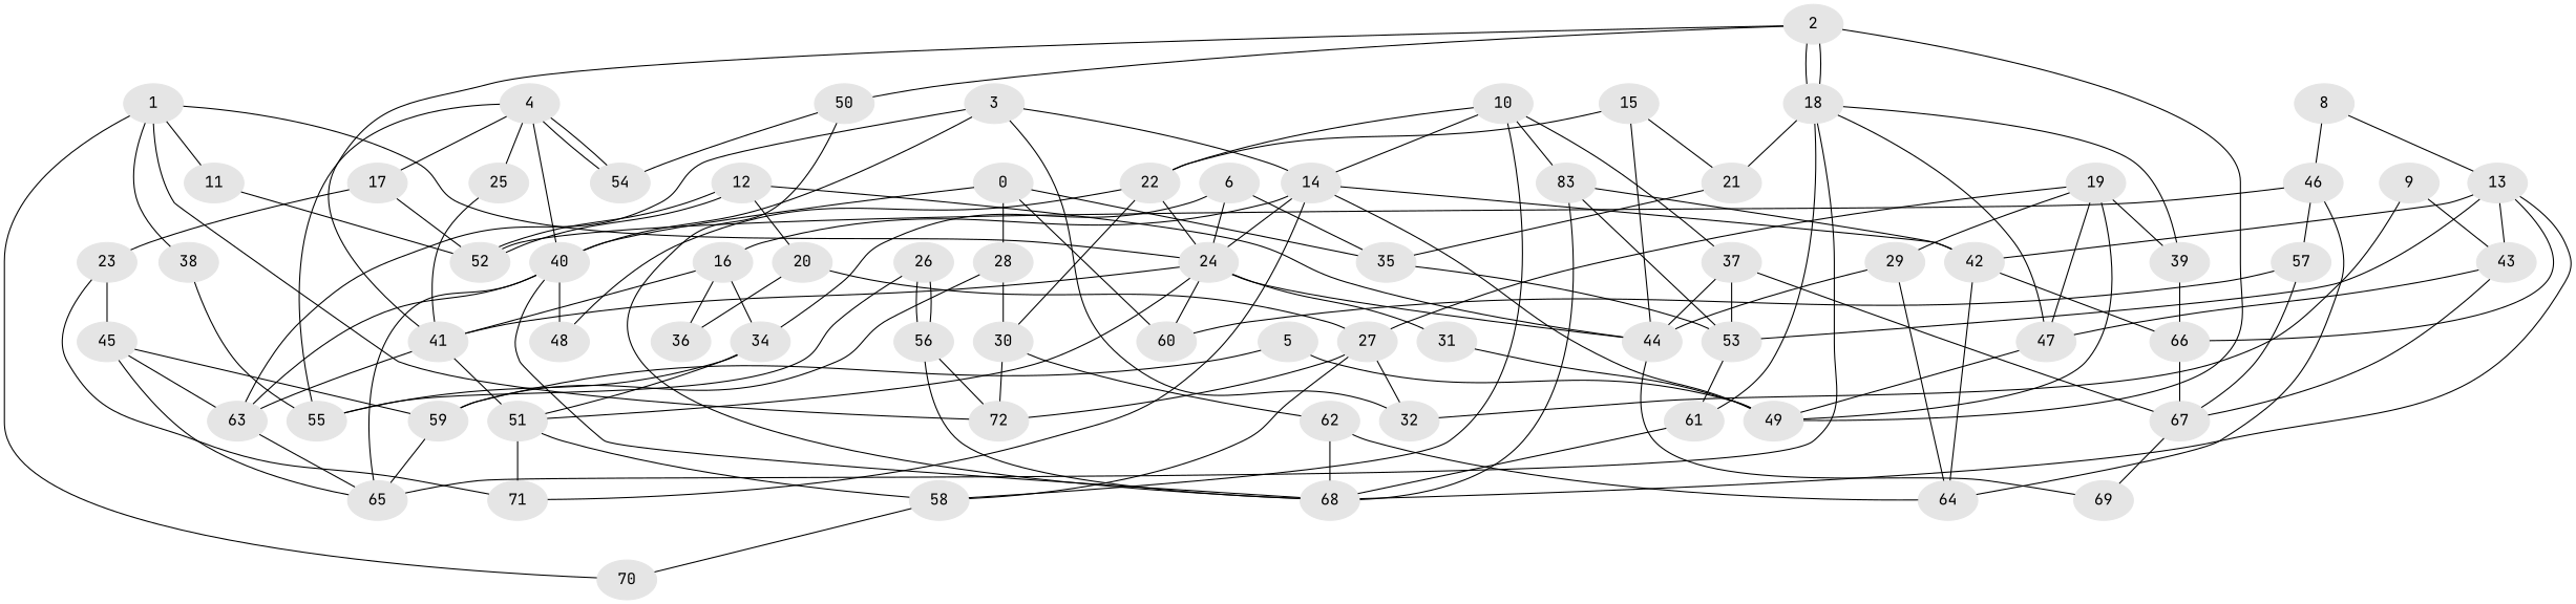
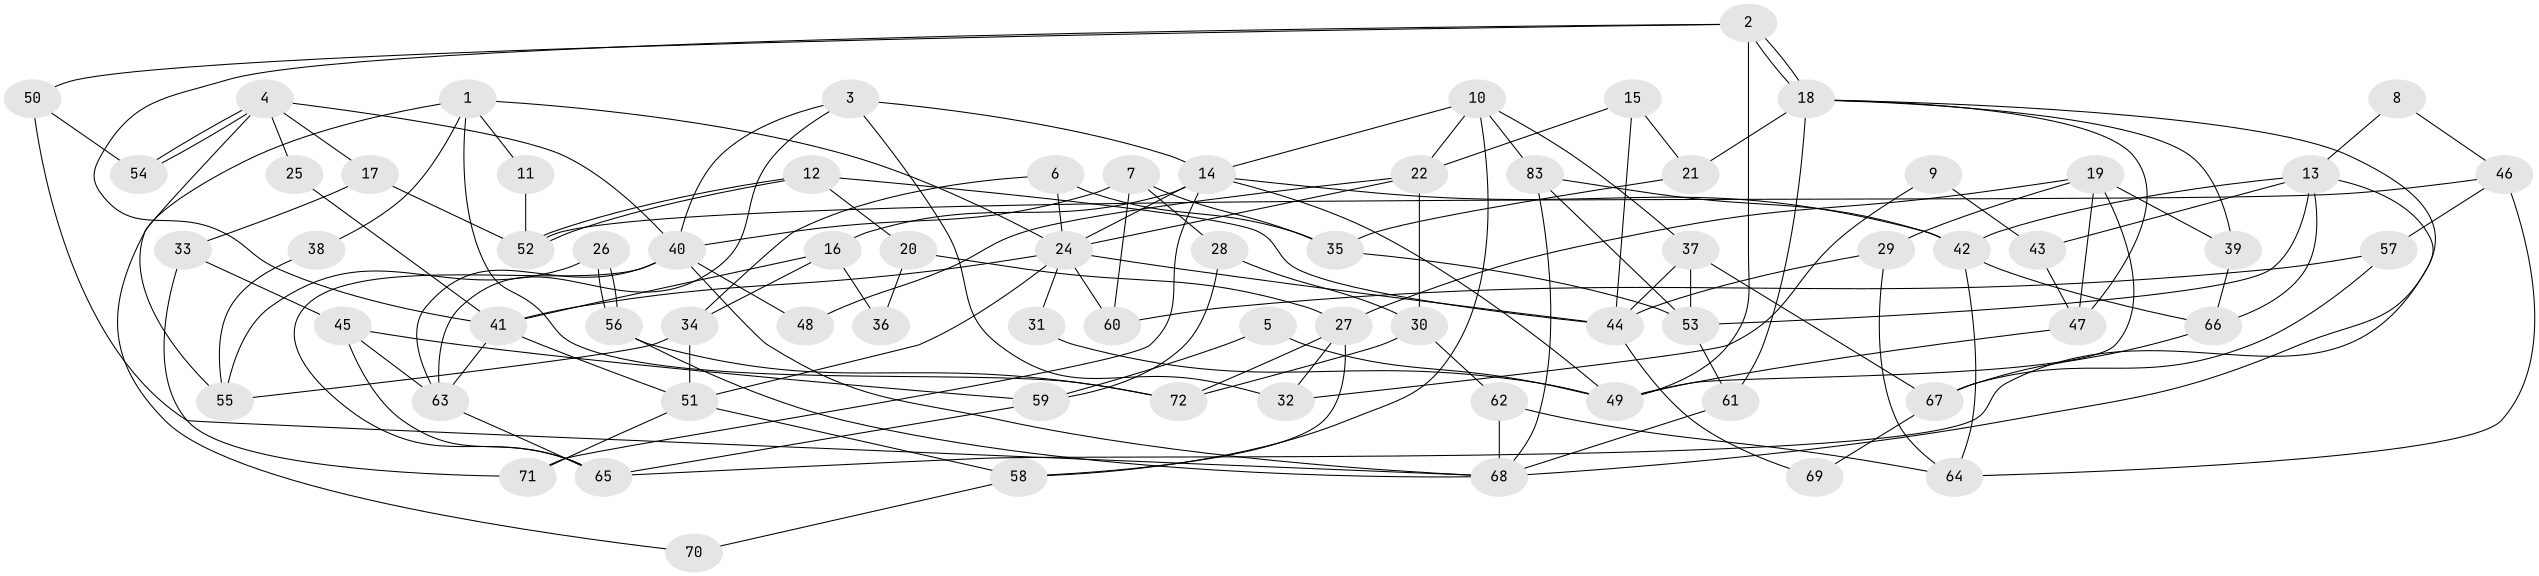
  graph {
    fontname="JetBrains Mono"
    node [color=gray90 fontname="JetBrains Mono" style=filled]
    edge [fontname="JetBrains Mono"]
    1
    11
    24
    38
    70
    72
    52
    41
    60
    44
    31
    51
    55
    2
    18
    49
    50
    21
    39
    47
    61
    65
    63
    54
    68
    3
    14
    32
    40
    42
    16
    71
    48
    4
    17
    25
-   33 [label=23]
+   33
    56
    5
    59
    6
    34
    35
    53
-   7 [label=0]
+   7
    28
    30
    8
    13
    46
    43
    66
    64
    57
    9
    67
    10
    22
    n59 [label=83]
    37
    58
    12
    20
    36
    27
    69
    15
    45
    19
    29
    62
    26
    1 -- 11
    1 -- 24
    1 -- 38
    1 -- 70
    1 -- 72
    11 -- 52
    24 -- 41
    24 -- 60
    24 -- 44
    24 -- 31
    24 -- 51
    38 -- 55
    41 -- 51
    41 -- 63
    44 -- 69
    31 -- 49
    51 -- 71
    51 -- 58
    2 -- 41
    2 -- 18
    2 -- 18
    2 -- 49
    2 -- 50
    18 -- 21
    18 -- 39
    18 -- 47
    18 -- 61
    18 -- 65
    50 -- 54
    50 -- 68
    21 -- 35
    39 -- 66
    47 -- 49
    61 -- 68
    63 -- 65
    3 -- 63
    3 -- 14
    3 -- 32
    3 -- 40
    14 -- 24
    14 -- 49
    14 -- 42
    14 -- 16
    14 -- 71
    40 -- 65
    40 -- 63
    40 -- 68
    40 -- 48
    42 -- 66
    42 -- 64
    16 -- 41
    16 -- 34
    16 -- 36
    4 -- 55
    4 -- 54
    4 -- 54
    4 -- 40
    4 -- 17
    4 -- 25
    17 -- 52
    17 -- 33
    25 -- 41
    33 -- 71
    33 -- 45
    56 -- 72
    56 -- 68
    5 -- 49
    5 -- 59
    59 -- 65
    6 -- 24
    6 -- 34
    6 -- 35
    34 -- 51
    34 -- 55
    35 -- 53
    53 -- 61
    7 -- 60
    7 -- 40
    7 -- 35
    7 -- 28
    28 -- 59
    28 -- 30
    30 -- 72
    30 -- 62
    8 -- 13
    8 -- 46
    13 -- 68
    13 -- 42
    13 -- 53
    13 -- 43
    13 -- 66
    46 -- 52
    46 -- 64
    46 -- 57
    43 -- 47
-   43 -- 67
    66 -- 67
    57 -- 60
    57 -- 67
    9 -- 32
    9 -- 43
    67 -- 69
    10 -- 14
    10 -- 22
    10 -- n59
    10 -- 37
    10 -- 58
    22 -- 24
    22 -- 48
    22 -- 30
    n59 -- 68
    n59 -- 42
    n59 -- 53
    37 -- 44
    37 -- 53
    37 -- 67
    58 -- 70
    12 -- 52
    12 -- 52
    12 -- 44
    12 -- 20
    20 -- 36
    20 -- 27
    27 -- 72
    27 -- 32
    27 -- 58
    15 -- 44
    15 -- 21
    15 -- 22
    45 -- 65
    45 -- 63
    45 -- 59
    19 -- 49
    19 -- 39
    19 -- 47
    19 -- 27
    19 -- 29
    29 -- 44
    29 -- 64
    62 -- 68
    62 -- 64
    26 -- 55
    26 -- 56
    26 -- 56
  }
